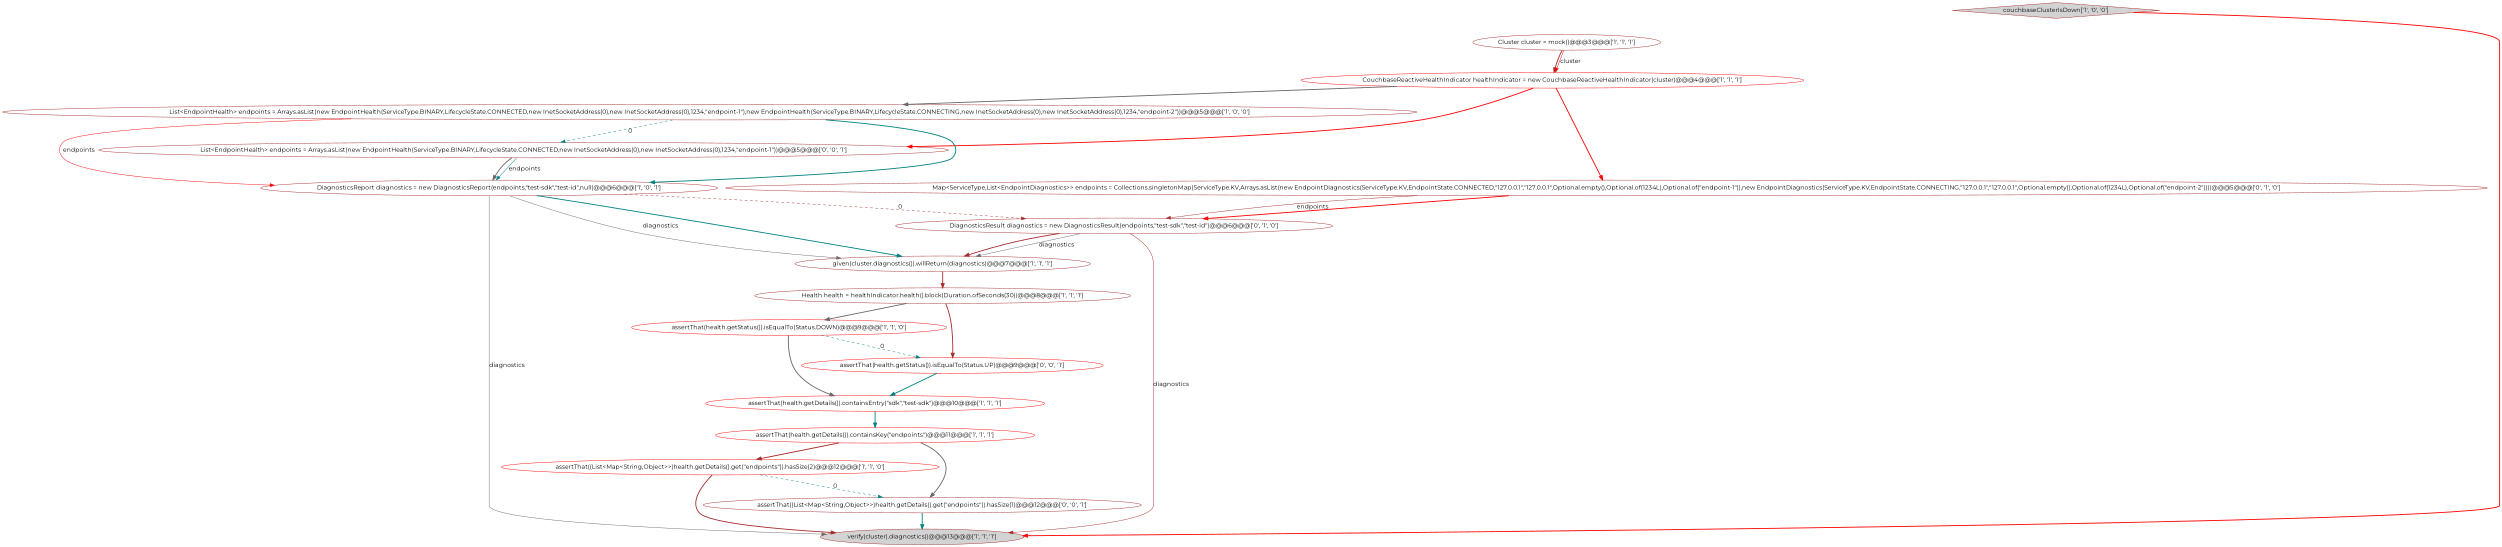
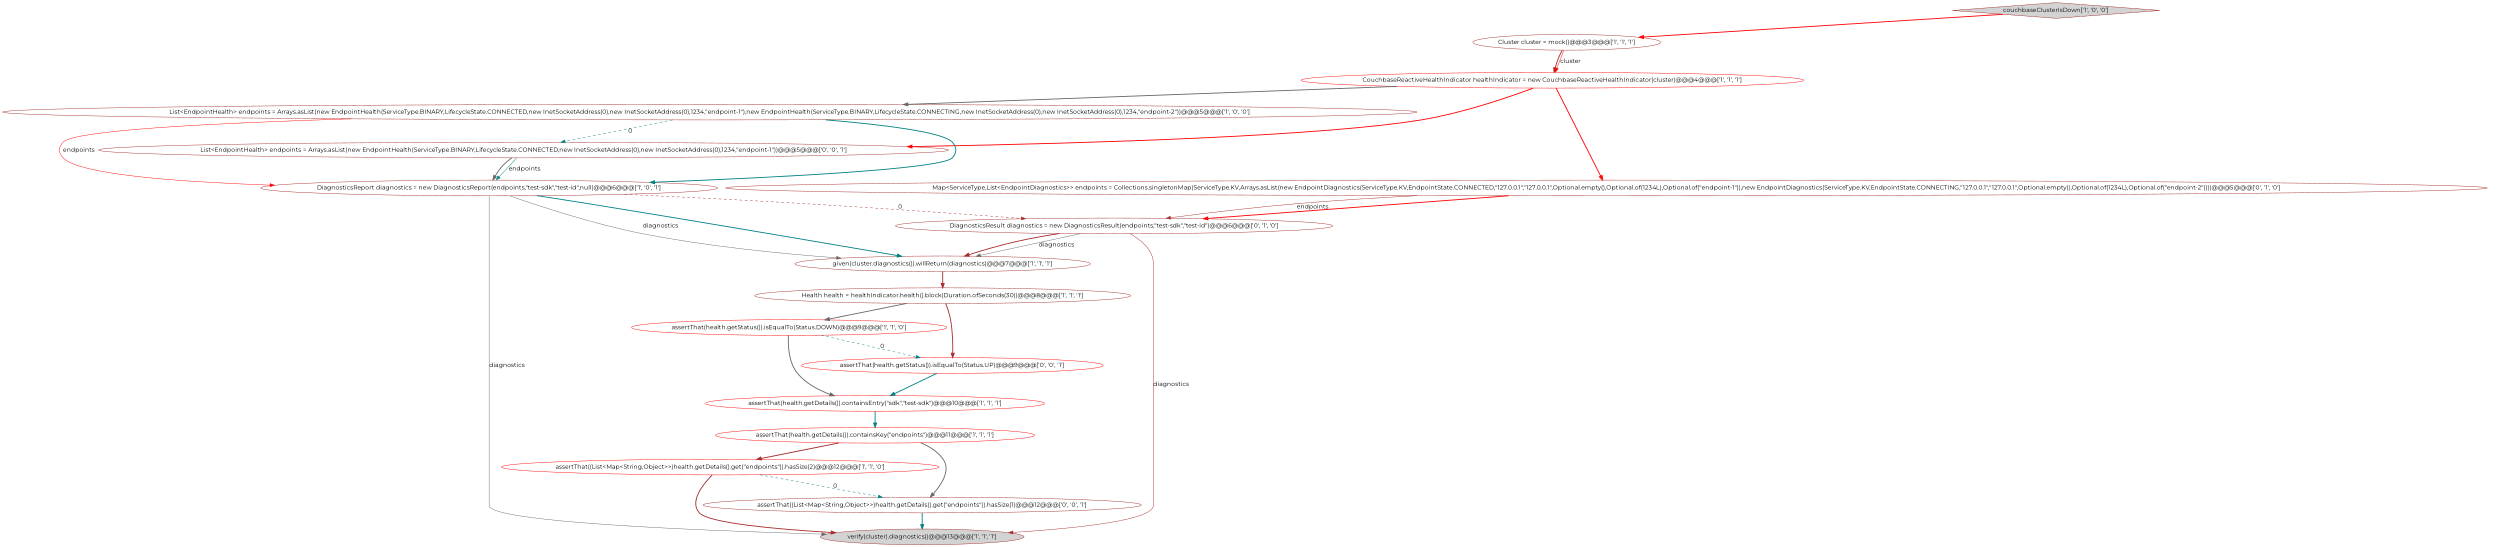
  digraph {
    fontname=Montserrat
    node [color=brown fillcolor=white fontname=Montserrat shape=ellipse style=filled]
    edge [color=brown fontname=Montserrat style=bold]
    n1 [label="Health health = healthIndicator.health().block(Duration.ofSeconds(30))@@@8@@@['1', '1', '1']"]
    n2 [color=red label="assertThat(health.getStatus()).isEqualTo(Status.UP)@@@9@@@['0', '0', '1']"]
    n3 [color=red label="assertThat(health.getStatus()).isEqualTo(Status.DOWN)@@@9@@@['1', '1', '0']"]
    n4 [color=red label="assertThat(health.getDetails()).containsEntry(\"sdk\",\"test-sdk\")@@@10@@@['1', '1', '1']"]
    n5 [label="Map<ServiceType,List<EndpointDiagnostics>> endpoints = Collections.singletonMap(ServiceType.KV,Arrays.asList(new EndpointDiagnostics(ServiceType.KV,EndpointState.CONNECTED,\"127.0.0.1\",\"127.0.0.1\",Optional.empty(),Optional.of(1234L),Optional.of(\"endpoint-1\")),new EndpointDiagnostics(ServiceType.KV,EndpointState.CONNECTING,\"127.0.0.1\",\"127.0.0.1\",Optional.empty(),Optional.of(1234L),Optional.of(\"endpoint-2\"))))@@@5@@@['0', '1', '0']"]
    n6 [label="DiagnosticsResult diagnostics = new DiagnosticsResult(endpoints,\"test-sdk\",\"test-id\")@@@6@@@['0', '1', '0']"]
    n7 [fillcolor=lightgray label="verify(cluster).diagnostics()@@@13@@@['1', '1', '1']"]
    n8 [label="given(cluster.diagnostics()).willReturn(diagnostics)@@@7@@@['1', '1', '1']"]
    n9 [fillcolor=lightgray label="couchbaseClusterIsDown['1', '0', '0']" shape=diamond]
    n10 [label="Cluster cluster = mock()@@@3@@@['1', '1', '1']"]
    n11 [color=red label="CouchbaseReactiveHealthIndicator healthIndicator = new CouchbaseReactiveHealthIndicator(cluster)@@@4@@@['1', '1', '1']"]
    n12 [color=red label="assertThat(health.getDetails()).containsKey(\"endpoints\")@@@11@@@['1', '1', '1']"]
    n13 [label="List<EndpointHealth> endpoints = Arrays.asList(new EndpointHealth(ServiceType.BINARY,LifecycleState.CONNECTED,new InetSocketAddress(0),new InetSocketAddress(0),1234,\"endpoint-1\"),new EndpointHealth(ServiceType.BINARY,LifecycleState.CONNECTING,new InetSocketAddress(0),new InetSocketAddress(0),1234,\"endpoint-2\"))@@@5@@@['1', '0', '0']"]
    n14 [label="List<EndpointHealth> endpoints = Arrays.asList(new EndpointHealth(ServiceType.BINARY,LifecycleState.CONNECTED,new InetSocketAddress(0),new InetSocketAddress(0),1234,\"endpoint-1\"))@@@5@@@['0', '0', '1']"]
    n15 [label="DiagnosticsReport diagnostics = new DiagnosticsReport(endpoints,\"test-sdk\",\"test-id\",null)@@@6@@@['1', '0', '1']"]
    n16 [color=red label="assertThat((List<Map<String,Object>>)health.getDetails().get(\"endpoints\")).hasSize(2)@@@12@@@['1', '1', '0']"]
    n17 [label="assertThat((List<Map<String,Object>>)health.getDetails().get(\"endpoints\")).hasSize(1)@@@12@@@['0', '0', '1']"]
    n1 -> n2
    n1 -> n3 [color=gray40]
    n2 -> n4 [color=teal]
    n3 -> n2 [color=teal label=0 style=dashed]
    n3 -> n4 [color=gray40]
    n4 -> n12 [color=teal]
    n5 -> n6 [color=red]
    n5 -> n6 [label=endpoints style=solid]
    n6 -> n7 [label=diagnostics style=solid]
    n6 -> n8 [color=gray40 label=diagnostics style=solid]
    n6 -> n8
    n8 -> n1
-   n9 -> n7 [color=red]
+   n9 -> n10 [color=red]
    n10 -> n11
    n10 -> n11 [color=red label=cluster style=solid]
    n11 -> n5 [color=red]
    n11 -> n13 [color=gray40]
    n11 -> n14 [color=red]
    n12 -> n16
    n12 -> n17 [color=gray40]
    n13 -> n14 [color=teal label=0 style=dashed]
    n13 -> n15 [color=red label=endpoints style=solid]
    n13 -> n15 [color=teal]
    n14 -> n15 [color=teal label=endpoints style=solid]
    n14 -> n15 [color=gray40]
    n15 -> n6 [label=0 style=dashed]
    n15 -> n7 [color=gray40 label=diagnostics style=solid]
    n15 -> n8 [color=teal]
    n15 -> n8 [color=gray40 label=diagnostics style=solid]
    n16 -> n7
    n16 -> n17 [color=teal label=0 style=dashed]
    n17 -> n7 [color=teal]
  }
